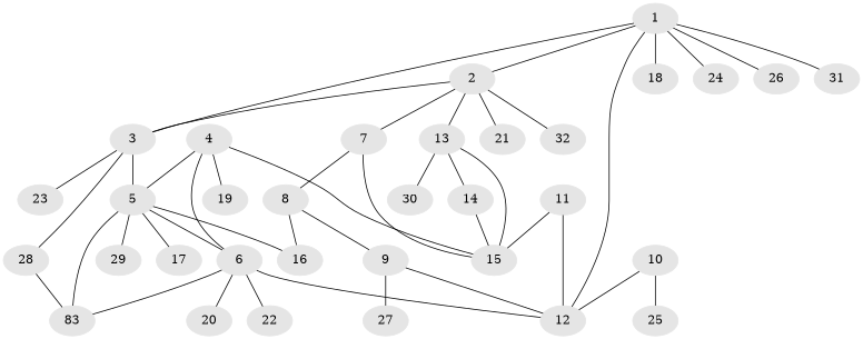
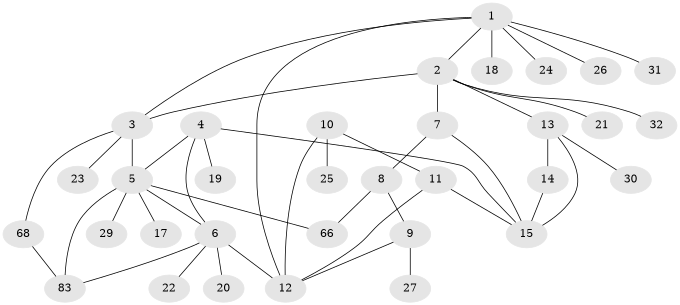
  graph {
    node [color=gray90 style=filled]
    edge [weight=1.0]
    1
    2
    3
    12
    18
    24
    26
    31
    7
    13
    21
    32
    5
    23
-   28
+   28 [label=68]
    15
    8
    14
    30
    6
    17
    29
    n23 [label=83]
-   16
+   16 [label=66]
    4
    19
    20
    22
    9
    27
    10
    11
    25
    1 -- 2
    1 -- 3
    1 -- 12
    1 -- 18
    1 -- 24
    1 -- 26
    1 -- 31
    2 -- 3
    2 -- 7
    2 -- 13
    2 -- 21
    2 -- 32
    3 -- 5
    3 -- 23
    3 -- 28
    7 -- 15
    7 -- 8
    13 -- 15 [weight=2.0]
    13 -- 14
    13 -- 30
    5 -- 6
    5 -- 17
    5 -- 29 [weight=3.0]
    5 -- n23
    5 -- 16
    28 -- n23
    8 -- 16 [weight=2.0]
    8 -- 9
    14 -- 15
    6 -- 12
    6 -- n23
    6 -- 20
    6 -- 22
    4 -- 5
    4 -- 15
    4 -- 6
    4 -- 19
    9 -- 12
    9 -- 27
    10 -- 12
+   10 -- 11
    10 -- 25 [weight=3.0]
    11 -- 12
    11 -- 15
  }
